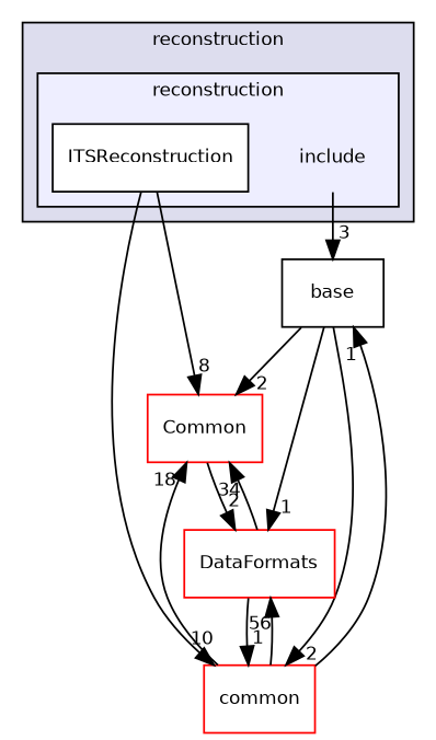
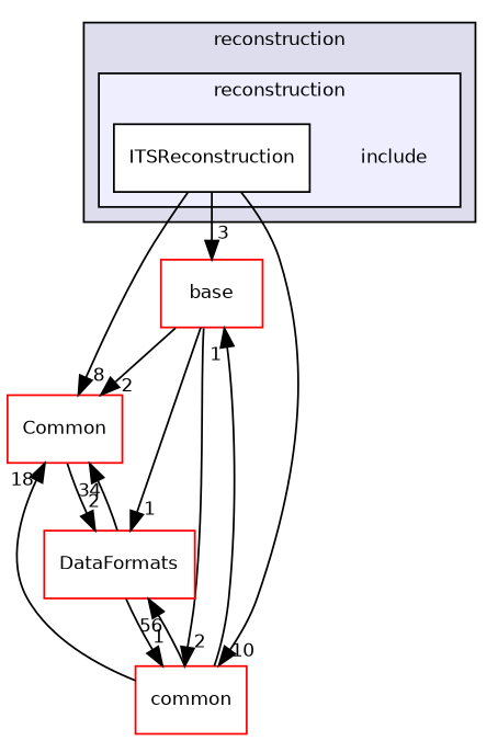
  digraph {
    compound=true
    node [fontname=Helvetica fontsize=10 shape=box color=red]
    edge [headlabel=2 labeldistance=1.5 labelfontname=Helvetica labelfontsize=10]
    n1 [label=include shape=plaintext color=""]
    n2 [color=black fillcolor=white label=ITSReconstruction style=filled]
-   n3 [color=black label=base]
+   n3 [label=base]
    n4 [label=Common]
    n5 [label=common]
    n6 [label=DataFormats]
    subgraph cluster_1 {
      bgcolor="#ddddee"
      fontname=Helvetica
      fontsize=10
      label=reconstruction
      pencolor=black
      subgraph cluster_2 {
        bgcolor="#eeeeff"
        fontname=Helvetica
        fontsize=10
        label=reconstruction
        pencolor=black
        n1
        n2
      }
    }
-   n1 -> n3 [headlabel=3]
+   n2 -> n3 [headlabel=3]
    n2 -> n4 [headlabel=8]
    n2 -> n5 [headlabel=10]
    n3 -> n4
    n3 -> n5
    n3 -> n6 [headlabel=1]
    n4 -> n6
    n5 -> n3 [headlabel=1]
    n5 -> n4 [headlabel=18]
    n5 -> n6 [headlabel=56]
    n6 -> n4 [headlabel=34]
    n6 -> n5 [headlabel=1]
  }
